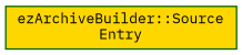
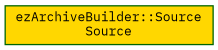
  digraph {
    rankdir=LR
    fontname="IBM Plex Mono"
-   n1 [color=darkgreen fillcolor=gold fontname="IBM Plex Mono" fontsize=10 height=0.2 label="ezArchiveBuilder::Source\lEntry" shape=record style=filled width=0.4]
+   n1 [color=darkgreen fillcolor=gold fontname="IBM Plex Mono" fontsize=10 height=0.2 label="ezArchiveBuilder::Source\lSource" shape=record style=filled width=0.4]
  }
